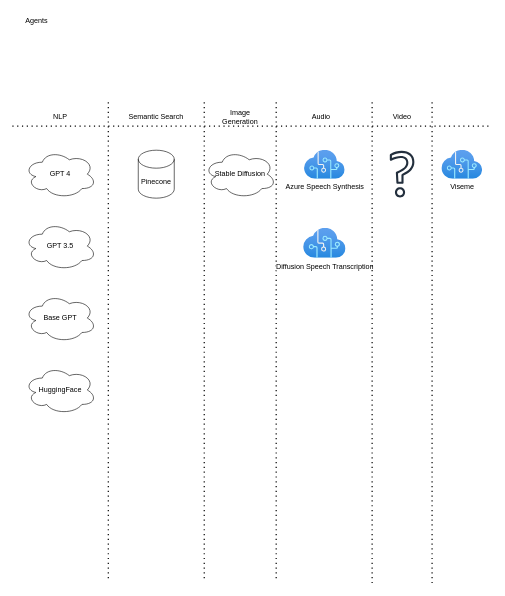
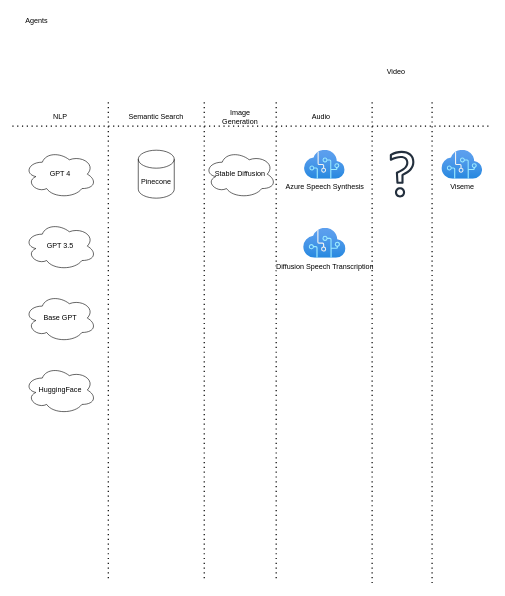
  <mxCell id="0" />
  <mxCell id="1" parent="0" />
  <mxCell id="2" value="Agents" style="text;html=1;align=center;verticalAlign=middle;resizable=0;points=[];autosize=1;strokeColor=none;fillColor=none;" vertex="1" parent="1"><mxGeometry x="30" y="20" width="60" height="30" as="geometry" /></mxCell>
  <mxCell id="3" value="GPT 4" style="ellipse;shape=cloud;whiteSpace=wrap;html=1;" vertex="1" parent="1"><mxGeometry x="40" y="250" width="120" height="80" as="geometry" /></mxCell>
  <mxCell id="4" value="NLP" style="text;html=1;strokeColor=none;fillColor=none;align=center;verticalAlign=middle;whiteSpace=wrap;rounded=0;" vertex="1" parent="1"><mxGeometry x="70" y="180" width="60" height="30" as="geometry" /></mxCell>
  <mxCell id="5" value="" style="endArrow=none;dashed=1;html=1;dashPattern=1 3;strokeWidth=2;rounded=0;" edge="1" parent="1"><mxGeometry width="50" height="50" relative="1" as="geometry"><mxPoint x="180" y="170" as="sourcePoint" /><mxPoint x="180" y="970" as="targetPoint" /></mxGeometry></mxCell>
  <mxCell id="6" value="GPT 3.5" style="ellipse;shape=cloud;whiteSpace=wrap;html=1;" vertex="1" parent="1"><mxGeometry x="40" y="370" width="120" height="80" as="geometry" /></mxCell>
  <mxCell id="7" value="Base GPT" style="ellipse;shape=cloud;whiteSpace=wrap;html=1;" vertex="1" parent="1"><mxGeometry x="40" y="490" width="120" height="80" as="geometry" /></mxCell>
  <mxCell id="8" value="" style="endArrow=none;dashed=1;html=1;dashPattern=1 3;strokeWidth=2;rounded=0;" edge="1" parent="1"><mxGeometry width="50" height="50" relative="1" as="geometry"><mxPoint x="20" y="210" as="sourcePoint" /><mxPoint x="820" y="210" as="targetPoint" /></mxGeometry></mxCell>
  <mxCell id="9" value="HuggingFace" style="ellipse;shape=cloud;whiteSpace=wrap;html=1;" vertex="1" parent="1"><mxGeometry x="40" y="610" width="120" height="80" as="geometry" /></mxCell>
  <mxCell id="10" value="Semantic Search" style="text;html=1;strokeColor=none;fillColor=none;align=center;verticalAlign=middle;whiteSpace=wrap;rounded=0;" vertex="1" parent="1"><mxGeometry x="200" y="180" width="120" height="30" as="geometry" /></mxCell>
  <mxCell id="11" value="Pinecone" style="shape=cylinder3;whiteSpace=wrap;html=1;boundedLbl=1;backgroundOutline=1;size=15;" vertex="1" parent="1"><mxGeometry x="230" y="250" width="60" height="80" as="geometry" /></mxCell>
  <mxCell id="12" value="" style="endArrow=none;dashed=1;html=1;dashPattern=1 3;strokeWidth=2;rounded=0;" edge="1" parent="1"><mxGeometry width="50" height="50" relative="1" as="geometry"><mxPoint x="340" y="170" as="sourcePoint" /><mxPoint x="340" y="970" as="targetPoint" /></mxGeometry></mxCell>
  <mxCell id="13" value="Image&lt;br&gt;Generation" style="text;html=1;strokeColor=none;fillColor=none;align=center;verticalAlign=middle;whiteSpace=wrap;rounded=0;" vertex="1" parent="1"><mxGeometry x="370" y="180" width="60" height="30" as="geometry" /></mxCell>
  <mxCell id="14" value="Stable Diffusion" style="ellipse;shape=cloud;whiteSpace=wrap;html=1;" vertex="1" parent="1"><mxGeometry x="340" y="250" width="120" height="80" as="geometry" /></mxCell>
  <mxCell id="15" value="" style="endArrow=none;dashed=1;html=1;dashPattern=1 3;strokeWidth=2;rounded=0;" edge="1" parent="1"><mxGeometry width="50" height="50" relative="1" as="geometry"><mxPoint x="460" y="170" as="sourcePoint" /><mxPoint x="460" y="970" as="targetPoint" /></mxGeometry></mxCell>
  <mxCell id="16" value="Audio" style="text;html=1;strokeColor=none;fillColor=none;align=center;verticalAlign=middle;whiteSpace=wrap;rounded=0;" vertex="1" parent="1"><mxGeometry x="505.41" y="180" width="60" height="30" as="geometry" /></mxCell>
  <mxCell id="17" value="Azure Speech Synthesis" style="image;aspect=fixed;html=1;points=[];align=center;fontSize=12;image=img/lib/azure2/ai_machine_learning/Cognitive_Services.svg;" vertex="1" parent="1"><mxGeometry x="506.82" y="250" width="68" height="48" as="geometry" /></mxCell>
  <mxCell id="18" value="Diffusion Speech Transcription" style="image;aspect=fixed;html=1;points=[];align=center;fontSize=12;image=img/lib/azure2/ai_machine_learning/Cognitive_Services.svg;" vertex="1" parent="1"><mxGeometry x="505.41" y="380" width="70.83" height="50" as="geometry" /></mxCell>
  <mxCell id="19" value="" style="endArrow=none;dashed=1;html=1;dashPattern=1 3;strokeWidth=2;rounded=0;" edge="1" parent="1"><mxGeometry width="50" height="50" relative="1" as="geometry"><mxPoint x="620" y="170" as="sourcePoint" /><mxPoint x="620" y="972" as="targetPoint" /></mxGeometry></mxCell>
- <mxCell id="20" value="Video" style="text;html=1;strokeColor=none;fillColor=none;align=center;verticalAlign=middle;whiteSpace=wrap;rounded=0;" vertex="1" parent="1"><mxGeometry x="640" y="180" width="60" height="30" as="geometry" /></mxCell>
+ <mxCell id="20" value="Video" style="text;html=1;strokeColor=none;fillColor=none;align=center;verticalAlign=middle;whiteSpace=wrap;rounded=0;" vertex="1" parent="1"><mxGeometry x="630" y="105" width="60" height="30" as="geometry" /></mxCell>
  <mxCell id="21" value="" style="endArrow=none;dashed=1;html=1;dashPattern=1 3;strokeWidth=2;rounded=0;" edge="1" parent="1"><mxGeometry width="50" height="50" relative="1" as="geometry"><mxPoint x="720" y="170" as="sourcePoint" /><mxPoint x="720" y="972" as="targetPoint" /></mxGeometry></mxCell>
  <mxCell id="22" value="Viseme" style="image;aspect=fixed;html=1;points=[];align=center;fontSize=12;image=img/lib/azure2/ai_machine_learning/Cognitive_Services.svg;" vertex="1" parent="1"><mxGeometry x="736" y="250" width="68" height="48" as="geometry" /></mxCell>
  <mxCell id="23" value="" style="sketch=0;outlineConnect=0;fontColor=#232F3E;gradientColor=none;fillColor=#232F3D;strokeColor=none;dashed=0;verticalLabelPosition=bottom;verticalAlign=top;align=center;html=1;fontSize=12;fontStyle=0;aspect=fixed;pointerEvents=1;shape=mxgraph.aws4.question;" vertex="1" parent="1"><mxGeometry x="649.5" y="251" width="41" height="78" as="geometry" /></mxCell>
